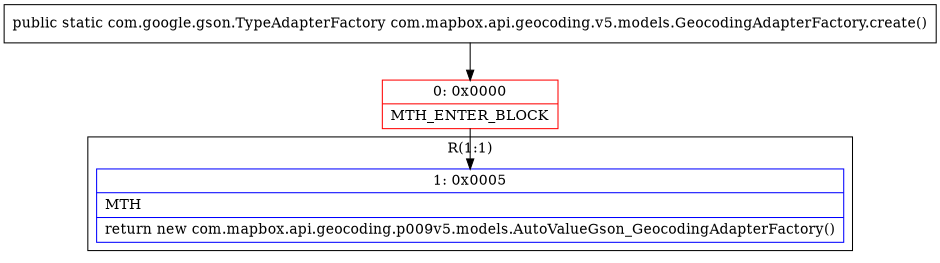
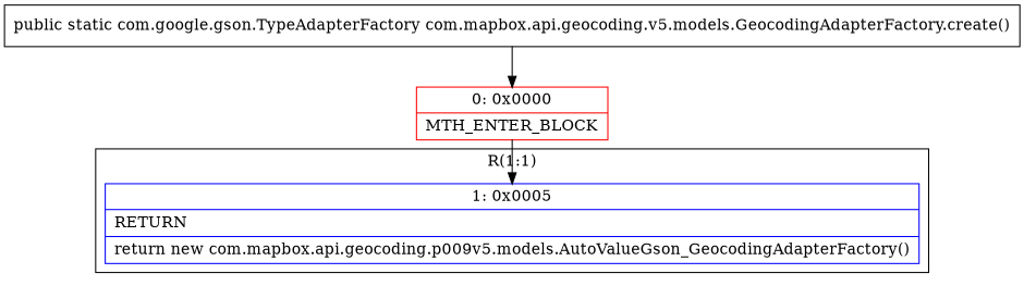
  digraph {
    node [shape=record]
-   n1 [color=blue label="{1\:\ 0x0005|MTH\l|return new com.mapbox.api.geocoding.p009v5.models.AutoValueGson_GeocodingAdapterFactory()\l}"]
+   n1 [color=blue label="{1\:\ 0x0005|RETURN\l|return new com.mapbox.api.geocoding.p009v5.models.AutoValueGson_GeocodingAdapterFactory()\l}"]
    n2 [color=red label="{0\:\ 0x0000|MTH_ENTER_BLOCK\l}"]
    n3 [label="{public static com.google.gson.TypeAdapterFactory com.mapbox.api.geocoding.v5.models.GeocodingAdapterFactory.create() }"]
    subgraph cluster_1 {
      label="R(1:1)"
      n1
    }
    n2 -> n1
    n3 -> n2
  }
